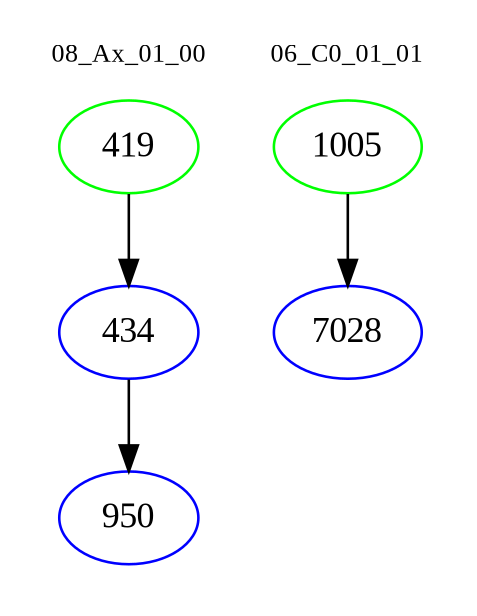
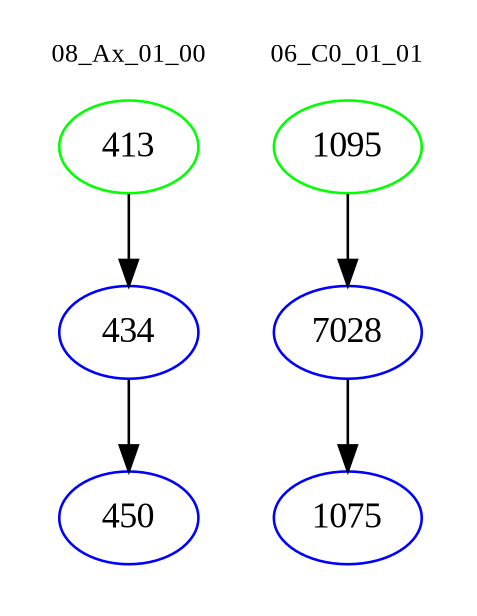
  digraph {
    fontname="Liberation Serif"
    node [color=blue fontname="Liberation Serif"]
    edge [color=black fontname="Liberation Serif"]
-   n1 [color=green label=419]
+   n1 [color=green label=413]
    n2 [label=434]
-   n3 [label=950]
-   n4 [color=green label=1005]
+   n3 [label=450]
+   n4 [color=green label=1095]
    n5 [label=7028]
+   n6 [label=1075]
    subgraph cluster_1 {
      color=white
      fontsize=10
      label="08_Ax_01_00"
      n1
      n2
      n3
    }
    subgraph cluster_2 {
      color=white
      fontsize=10
      label="06_C0_01_01"
      n4
      n5
+     n6
    }
    n1 -> n2
    n2 -> n3
    n4 -> n5
+   n5 -> n6
  }
